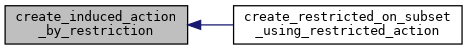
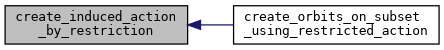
  digraph {
    rankdir=LR
    fontname="DejaVu Sans Mono"
    node [color=black fontname="DejaVu Sans Mono" fontsize=10 shape=record style=filled]
    n1 [fillcolor=grey75 fontcolor=black height=0.2 label="create_induced_action\l_by_restriction" width=0.4]
-   n2 [fillcolor=white height=0.2 label="create_restricted_on_subset\l_using_restricted_action" width=0.4]
+   n2 [fillcolor=white height=0.2 label="create_orbits_on_subset\l_using_restricted_action" width=0.4]
    n1 -> n2 [color=midnightblue dir=back fontname="DejaVu Sans Mono" fontsize=10 labelfontname=Helvetica labelfontsize=10 style=solid]
  }
